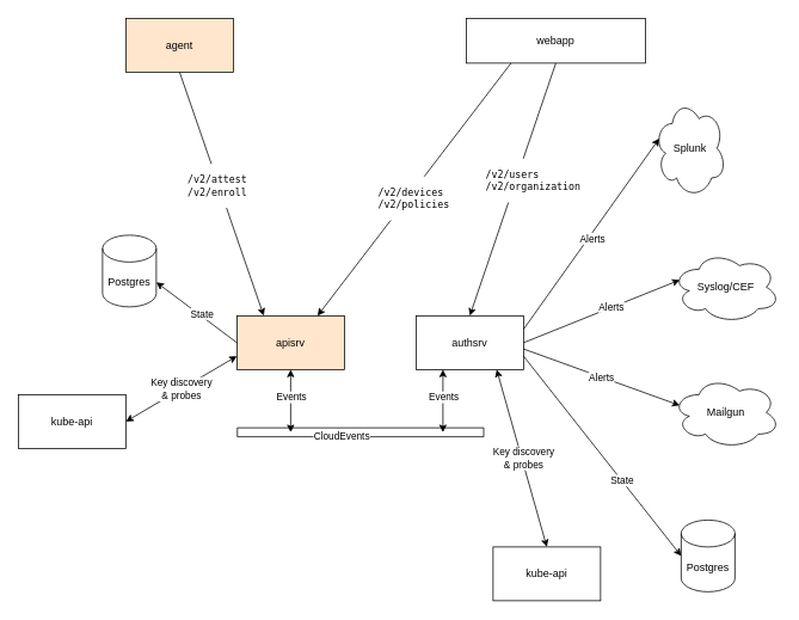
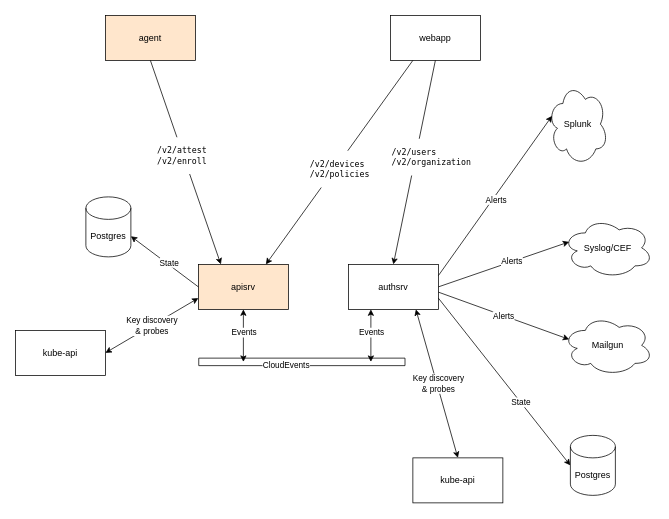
  <mxCell id="0" />
  <mxCell id="1" parent="0" />
  <mxCell id="2" value="apisrv" style="rounded=0;whiteSpace=wrap;html=1;fillColor=#ffe6cc;" vertex="1" parent="1"><mxGeometry x="264" y="352" width="120" height="60" as="geometry" /></mxCell>
  <mxCell id="3" value="authsrv" style="whiteSpace=wrap;html=1;" vertex="1" parent="1"><mxGeometry x="464" y="352" width="120" height="60" as="geometry" /></mxCell>
  <mxCell id="4" value="agent" style="whiteSpace=wrap;html=1;fillColor=#ffe6cc;" vertex="1" parent="1"><mxGeometry x="140" y="20" width="120" height="60" as="geometry" /></mxCell>
- <mxCell id="5" value="webapp" style="whiteSpace=wrap;html=1;" vertex="1" parent="1"><mxGeometry x="520" y="20" width="200" height="50" as="geometry" /></mxCell>
+ <mxCell id="5" value="webapp" style="whiteSpace=wrap;html=1;" vertex="1" parent="1"><mxGeometry x="520" y="20" width="120" height="60" as="geometry" /></mxCell>
  <mxCell id="6" value="" style="endArrow=classic;html=1;exitX=0.25;exitY=1;exitDx=0;exitDy=0;entryX=0.75;entryY=0;entryDx=0;entryDy=0;" edge="1" parent="1" source="5" target="2"><mxGeometry width="50" height="50" relative="1" as="geometry"><mxPoint x="520" y="30" as="sourcePoint" /><mxPoint x="480" y="240" as="targetPoint" /></mxGeometry></mxCell>
  <mxCell id="7" value="&lt;pre&gt;/v2/devices&lt;br&gt;/v2/policies&lt;/pre&gt;" style="edgeLabel;html=1;align=left;verticalAlign=middle;resizable=0;points=[];" vertex="1" connectable="0" parent="6"><mxGeometry x="0.117" y="-3" relative="1" as="geometry"><mxPoint x="-27" y="-5" as="offset" /></mxGeometry></mxCell>
  <mxCell id="8" value="&lt;pre&gt;/v2/users&lt;br&gt;/v2/organization&lt;/pre&gt;" style="endArrow=classic;html=1;exitX=0.5;exitY=1;exitDx=0;exitDy=0;entryX=0.5;entryY=0;entryDx=0;entryDy=0;align=left;" edge="1" parent="1" source="5" target="3"><mxGeometry x="0.004" y="-33" width="50" height="50" relative="1" as="geometry"><mxPoint x="430" y="290" as="sourcePoint" /><mxPoint x="570" y="90" as="targetPoint" /><mxPoint as="offset" /></mxGeometry></mxCell>
  <mxCell id="9" value="" style="endArrow=classic;html=1;exitX=0.5;exitY=1;exitDx=0;exitDy=0;entryX=0.25;entryY=0;entryDx=0;entryDy=0;" edge="1" parent="1" source="4" target="2"><mxGeometry width="50" height="50" relative="1" as="geometry"><mxPoint x="580" y="10" as="sourcePoint" /><mxPoint x="180" y="220" as="targetPoint" /></mxGeometry></mxCell>
  <mxCell id="10" value="&lt;pre style=&quot;text-align: left&quot;&gt;/v2/attest&lt;br&gt;/v2/enroll&lt;/pre&gt;" style="edgeLabel;html=1;align=center;verticalAlign=middle;resizable=0;points=[];" vertex="1" connectable="0" parent="9"><mxGeometry x="-0.078" y="-2" relative="1" as="geometry"><mxPoint as="offset" /></mxGeometry></mxCell>
  <mxCell id="11" value="" style="endArrow=classic;html=1;exitX=0;exitY=0.5;exitDx=0;exitDy=0;entryX=1;entryY=0;entryDx=0;entryDy=52.5;entryPerimeter=0;" edge="1" parent="1" source="2" target="17"><mxGeometry width="50" height="50" relative="1" as="geometry"><mxPoint x="734" y="152" as="sourcePoint" /><mxPoint x="324" y="482" as="targetPoint" /></mxGeometry></mxCell>
  <mxCell id="12" value="State" style="edgeLabel;html=1;align=center;verticalAlign=middle;resizable=0;points=[];" vertex="1" connectable="0" parent="11"><mxGeometry x="-0.09" y="-2" relative="1" as="geometry"><mxPoint as="offset" /></mxGeometry></mxCell>
  <mxCell id="13" value="" style="endArrow=classic;html=1;exitX=1;exitY=0.75;exitDx=0;exitDy=0;entryX=0;entryY=0.5;entryDx=0;entryDy=0;entryPerimeter=0;" edge="1" parent="1" source="3" target="18"><mxGeometry width="50" height="50" relative="1" as="geometry"><mxPoint x="104" y="422" as="sourcePoint" /><mxPoint x="524" y="482" as="targetPoint" /></mxGeometry></mxCell>
  <mxCell id="14" value="State" style="edgeLabel;html=1;align=center;verticalAlign=middle;resizable=0;points=[];" vertex="1" connectable="0" parent="13"><mxGeometry x="0.248" relative="1" as="geometry"><mxPoint as="offset" /></mxGeometry></mxCell>
  <mxCell id="15" value="Mailgun" style="ellipse;shape=cloud;whiteSpace=wrap;html=1;" vertex="1" parent="1"><mxGeometry x="750" y="420" width="120" height="80" as="geometry" /></mxCell>
  <mxCell id="16" value="Alerts" style="endArrow=classic;html=1;exitX=1;exitY=0.617;exitDx=0;exitDy=0;entryX=0.07;entryY=0.4;entryDx=0;entryDy=0;entryPerimeter=0;exitPerimeter=0;" edge="1" parent="1" source="3" target="15"><mxGeometry width="50" height="50" relative="1" as="geometry"><mxPoint x="534" y="422" as="sourcePoint" /><mxPoint x="644" y="386" as="targetPoint" /></mxGeometry></mxCell>
  <mxCell id="17" value="Postgres" style="shape=cylinder3;whiteSpace=wrap;html=1;boundedLbl=1;backgroundOutline=1;size=15;" vertex="1" parent="1"><mxGeometry x="114" y="262" width="60" height="80" as="geometry" /></mxCell>
  <mxCell id="18" value="Postgres" style="shape=cylinder3;whiteSpace=wrap;html=1;boundedLbl=1;backgroundOutline=1;size=15;" vertex="1" parent="1"><mxGeometry x="760" y="580" width="60" height="80" as="geometry" /></mxCell>
  <mxCell id="19" value="" style="shape=flexArrow;endArrow=none;startArrow=none;html=1;startFill=0;endFill=0;" edge="1" parent="1"><mxGeometry width="100" height="100" relative="1" as="geometry"><mxPoint x="264" y="482" as="sourcePoint" /><mxPoint x="540" y="482" as="targetPoint" /></mxGeometry></mxCell>
  <mxCell id="20" value="CloudEvents" style="edgeLabel;html=1;align=center;verticalAlign=middle;resizable=0;points=[];" vertex="1" connectable="0" parent="19"><mxGeometry x="-0.161" y="-3" relative="1" as="geometry"><mxPoint as="offset" /></mxGeometry></mxCell>
  <mxCell id="21" value="" style="endArrow=classic;startArrow=classic;html=1;entryX=0.5;entryY=1;entryDx=0;entryDy=0;" edge="1" parent="1" target="2"><mxGeometry width="50" height="50" relative="1" as="geometry"><mxPoint x="324" y="482" as="sourcePoint" /><mxPoint x="494" y="382" as="targetPoint" /></mxGeometry></mxCell>
  <mxCell id="22" value="Events" style="edgeLabel;html=1;align=center;verticalAlign=middle;resizable=0;points=[];" vertex="1" connectable="0" parent="21"><mxGeometry x="0.143" relative="1" as="geometry"><mxPoint as="offset" /></mxGeometry></mxCell>
  <mxCell id="23" value="" style="endArrow=classic;startArrow=classic;html=1;entryX=0.5;entryY=1;entryDx=0;entryDy=0;" edge="1" parent="1"><mxGeometry width="50" height="50" relative="1" as="geometry"><mxPoint x="494" y="482" as="sourcePoint" /><mxPoint x="494" y="412" as="targetPoint" /></mxGeometry></mxCell>
  <mxCell id="24" value="Events" style="edgeLabel;html=1;align=center;verticalAlign=middle;resizable=0;points=[];" vertex="1" connectable="0" parent="23"><mxGeometry x="0.143" relative="1" as="geometry"><mxPoint as="offset" /></mxGeometry></mxCell>
  <mxCell id="25" value="kube-api" style="rounded=0;whiteSpace=wrap;html=1;" vertex="1" parent="1"><mxGeometry x="20" y="440" width="120" height="60" as="geometry" /></mxCell>
  <mxCell id="26" value="Splunk" style="ellipse;shape=cloud;whiteSpace=wrap;html=1;" vertex="1" parent="1"><mxGeometry x="730" y="110" width="80" height="110" as="geometry" /></mxCell>
- <mxCell id="27" value="Syslog/CEF" style="ellipse;shape=cloud;whiteSpace=wrap;html=1;" vertex="1" parent="1"><mxGeometry x="750" y="280" width="120" height="80" as="geometry" /></mxCell>
+ <mxCell id="27" value="Syslog/CEF" style="ellipse;shape=cloud;whiteSpace=wrap;html=1;" vertex="1" parent="1"><mxGeometry x="750" y="290" width="120" height="80" as="geometry" /></mxCell>
  <mxCell id="28" value="" style="endArrow=classic;html=1;exitX=1;exitY=0.5;exitDx=0;exitDy=0;entryX=0.07;entryY=0.4;entryDx=0;entryDy=0;entryPerimeter=0;" edge="1" parent="1" source="3" target="27"><mxGeometry width="50" height="50" relative="1" as="geometry"><mxPoint x="594" y="399.02" as="sourcePoint" /><mxPoint x="692.4" y="472" as="targetPoint" /></mxGeometry></mxCell>
  <mxCell id="29" value="Alerts" style="edgeLabel;html=1;align=center;verticalAlign=middle;resizable=0;points=[];" vertex="1" connectable="0" parent="28"><mxGeometry x="0.117" y="1" relative="1" as="geometry"><mxPoint as="offset" /></mxGeometry></mxCell>
  <mxCell id="30" value="" style="endArrow=classic;html=1;exitX=1;exitY=0.25;exitDx=0;exitDy=0;entryX=0.07;entryY=0.4;entryDx=0;entryDy=0;entryPerimeter=0;" edge="1" parent="1" source="3" target="26"><mxGeometry width="50" height="50" relative="1" as="geometry"><mxPoint x="594" y="392" as="sourcePoint" /><mxPoint x="688.4" y="384" as="targetPoint" /></mxGeometry></mxCell>
  <mxCell id="31" value="Alerts" style="edgeLabel;html=1;align=center;verticalAlign=middle;resizable=0;points=[];" vertex="1" connectable="0" parent="30"><mxGeometry x="-0.03" y="-4" relative="1" as="geometry"><mxPoint as="offset" /></mxGeometry></mxCell>
  <mxCell id="32" value="Key discovery&lt;br&gt;&amp;amp; probes" style="endArrow=classic;html=1;entryX=1;entryY=0.5;entryDx=0;entryDy=0;exitX=0;exitY=0.75;exitDx=0;exitDy=0;startArrow=classic;startFill=1;" edge="1" parent="1" source="2" target="25"><mxGeometry width="50" height="50" relative="1" as="geometry"><mxPoint x="260" y="392" as="sourcePoint" /><mxPoint x="184" y="324.5" as="targetPoint" /></mxGeometry></mxCell>
  <mxCell id="33" value="kube-api" style="rounded=0;whiteSpace=wrap;html=1;" vertex="1" parent="1"><mxGeometry x="550" y="610" width="120" height="60" as="geometry" /></mxCell>
  <mxCell id="34" value="" style="endArrow=classic;html=1;exitX=0.75;exitY=1;exitDx=0;exitDy=0;startArrow=classic;startFill=1;entryX=0.5;entryY=0;entryDx=0;entryDy=0;" edge="1" target="33" parent="1" source="3"><mxGeometry width="50" height="50" relative="1" as="geometry"><mxPoint x="740" y="660" as="sourcePoint" /><mxPoint x="680" y="693" as="targetPoint" /></mxGeometry></mxCell>
  <mxCell id="35" value="Key discovery&lt;br&gt;&amp;amp; probes" style="edgeLabel;html=1;align=center;verticalAlign=middle;resizable=0;points=[];" vertex="1" connectable="0" parent="34"><mxGeometry x="0.005" y="2" relative="1" as="geometry"><mxPoint as="offset" /></mxGeometry></mxCell>
